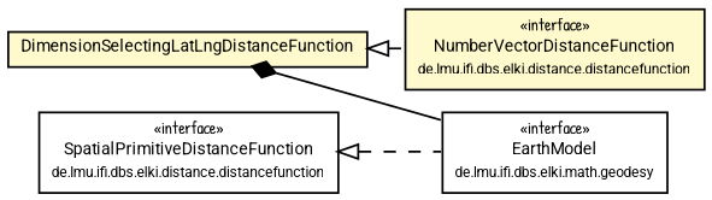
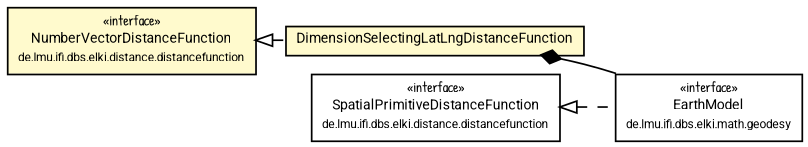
  digraph {
    fontname="Patrick Hand"
    nodesep=0.15
    rankdir=LR
    ranksep=0.25
    node [fontcolor=black fontname="Patrick Hand" fontsize=8 margin=0 shape=plaintext]
    edge [arrowtail=empty color=black dir=back fontname="Patrick Hand" fontsize=7 labelfontname=Roboto labelfontsize=7 style=dashed weight=9]
    n1 [height=0 label=<<table title="de.lmu.ifi.dbs.elki.distance.distancefunction.NumberVectorDistanceFunction" border="0" cellborder="1" cellspacing="0" cellpadding="2" bgcolor="LemonChiffon" href="../NumberVectorDistanceFunction.html" target="_parent"> 		<tr><td><table border="0" cellspacing="0" cellpadding="1"> 		<tr><td align="center" balign="center"> &#171;interface&#187; </td></tr> 		<tr><td align="center" balign="center"> <font face="Roboto">NumberVectorDistanceFunction</font> </td></tr> 		<tr><td align="center" balign="center"> <font face="Roboto" point-size="7.0">de.lmu.ifi.dbs.elki.distance.distancefunction</font> </td></tr> 		</table></td></tr> 		</table>> width=0]
    n2 [height=0 label=<<table title="de.lmu.ifi.dbs.elki.distance.distancefunction.geo.DimensionSelectingLatLngDistanceFunction" border="0" cellborder="1" cellspacing="0" cellpadding="2" bgcolor="lemonChiffon" href="DimensionSelectingLatLngDistanceFunction.html" target="_parent"> 		<tr><td><table border="0" cellspacing="0" cellpadding="1"> 		<tr><td align="center" balign="center"> <font face="Roboto">DimensionSelectingLatLngDistanceFunction</font> </td></tr> 		</table></td></tr> 		</table>> width=0]
    n3 [height=0 label=<<table title="de.lmu.ifi.dbs.elki.math.geodesy.EarthModel" border="0" cellborder="1" cellspacing="0" cellpadding="2" href="../../../math/geodesy/EarthModel.html" target="_parent"> 		<tr><td><table border="0" cellspacing="0" cellpadding="1"> 		<tr><td align="center" balign="center"> &#171;interface&#187; </td></tr> 		<tr><td align="center" balign="center"> <font face="Roboto">EarthModel</font> </td></tr> 		<tr><td align="center" balign="center"> <font face="Roboto" point-size="7.0">de.lmu.ifi.dbs.elki.math.geodesy</font> </td></tr> 		</table></td></tr> 		</table>> width=0]
    n4 [height=0 label=<<table title="de.lmu.ifi.dbs.elki.distance.distancefunction.SpatialPrimitiveDistanceFunction" border="0" cellborder="1" cellspacing="0" cellpadding="2" href="../SpatialPrimitiveDistanceFunction.html" target="_parent"> 		<tr><td><table border="0" cellspacing="0" cellpadding="1"> 		<tr><td align="center" balign="center"> &#171;interface&#187; </td></tr> 		<tr><td align="center" balign="center"> <font face="Roboto">SpatialPrimitiveDistanceFunction</font> </td></tr> 		<tr><td align="center" balign="center"> <font face="Roboto" point-size="7.0">de.lmu.ifi.dbs.elki.distance.distancefunction</font> </td></tr> 		</table></td></tr> 		</table>> width=0]
-   n2 -> n1
+   n1 -> n2
    n2 -> n3 [arrowhead=none arrowtail=diamond weight=6 style=""]
    n4 -> n3
  }
